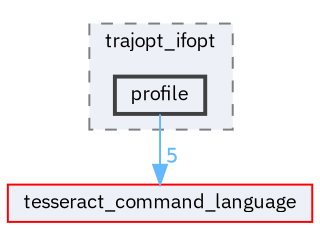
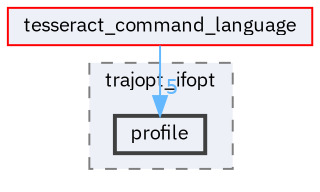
  digraph {
    compound=true
    fontname="IBM Plex Sans"
    node [fillcolor="#edf0f7" fontname="IBM Plex Sans" fontsize=10 shape=box]
    n1 [color=grey25 height=0.2 label=profile style="filled,bold" width=0.4]
    n2 [color=red height=0.2 label=tesseract_command_language style=filled width=0.4]
    subgraph cluster_1 {
      bgcolor="#edf0f7"
      fontsize=10
      label=trajopt_ifopt
      pencolor=grey50
      style="filled,dashed"
      n1
    }
-   n1 -> n2 [color=steelblue1 fontcolor=steelblue1 fontname="IBM Plex Sans" fontsize=10 headlabel=5 labeldistance=1.5 labelfontname=Helvetica labelfontsize=10]
+   n2 -> n1 [color=steelblue1 fontcolor=steelblue1 fontname="IBM Plex Sans" fontsize=10 headlabel=5 labeldistance=1.5 labelfontname=Helvetica labelfontsize=10]
  }
